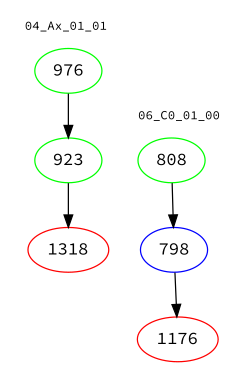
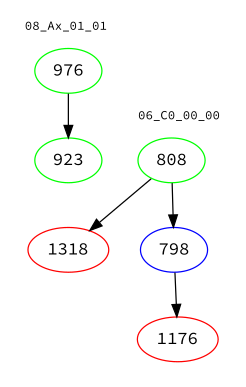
  digraph {
    fontname="Source Code Pro"
    node [color=green fontname="Source Code Pro"]
    edge [color=black fontname="Source Code Pro"]
    n1 [label=976]
    n2 [label=923]
    n3 [color=red label=1318]
    n4 [label=808]
    n5 [color=blue label=798]
    n6 [color=red label=1176]
    subgraph cluster_1 {
      color=white
      fontsize=10
-     label="04_Ax_01_01"
+     label="08_Ax_01_01"
      n1
      n2
      n3
    }
    subgraph cluster_2 {
      color=white
      fontsize=10
-     label="06_C0_01_00"
+     label="06_C0_00_00"
      n4
      n5
      n6
    }
    n1 -> n2
-   n2 -> n3
+   n4 -> n3
    n4 -> n5
    n5 -> n6
  }
